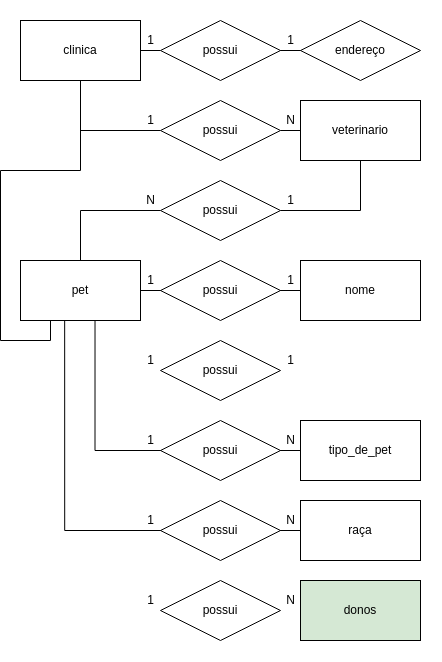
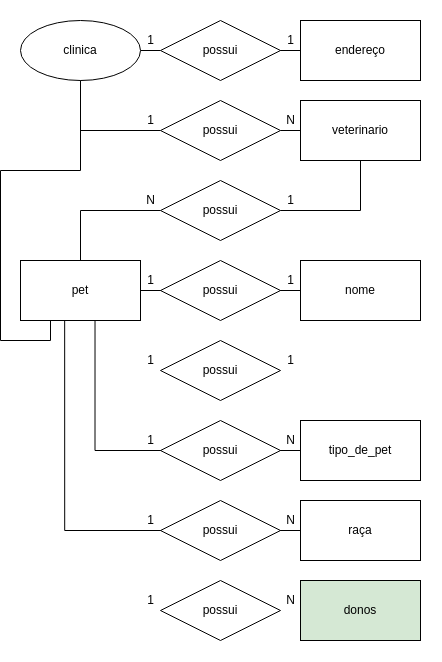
  <mxCell id="0" />
  <mxCell id="1" parent="0" />
  <mxCell id="2" style="edgeStyle=orthogonalEdgeStyle;rounded=0;orthogonalLoop=1;jettySize=auto;html=1;exitX=1;exitY=0.5;exitDx=0;exitDy=0;entryX=0;entryY=0.5;entryDx=0;entryDy=0;endArrow=none;endFill=0;" edge="1" parent="1" source="4" target="6"><mxGeometry relative="1" as="geometry" /></mxCell>
  <mxCell id="3" style="edgeStyle=orthogonalEdgeStyle;rounded=0;orthogonalLoop=1;jettySize=auto;html=1;exitX=0.5;exitY=1;exitDx=0;exitDy=0;entryX=0;entryY=0.5;entryDx=0;entryDy=0;endArrow=none;endFill=0;" edge="1" parent="1" source="4" target="25"><mxGeometry relative="1" as="geometry" /></mxCell>
- <mxCell id="4" value="clinica" style="rounded=0;whiteSpace=wrap;html=1;" vertex="1" parent="1"><mxGeometry x="20" y="20" width="120" height="60" as="geometry" /></mxCell>
+ <mxCell id="4" value="clinica" style="ellipse;whiteSpace=wrap;html=1;" vertex="1" parent="1"><mxGeometry x="20" y="20" width="120" height="60" as="geometry" /></mxCell>
  <mxCell id="5" style="edgeStyle=orthogonalEdgeStyle;rounded=0;orthogonalLoop=1;jettySize=auto;html=1;entryX=0;entryY=0.5;entryDx=0;entryDy=0;endArrow=none;endFill=0;" edge="1" parent="1" source="6" target="7"><mxGeometry relative="1" as="geometry" /></mxCell>
  <mxCell id="6" value="possui" style="shape=rhombus;perimeter=rhombusPerimeter;whiteSpace=wrap;html=1;align=center;" vertex="1" parent="1"><mxGeometry x="160" y="20" width="120" height="60" as="geometry" /></mxCell>
- <mxCell id="7" value="endereço" style="rhombus;whiteSpace=wrap;html=1;" vertex="1" parent="1"><mxGeometry x="300" y="20" width="120" height="60" as="geometry" /></mxCell>
+ <mxCell id="7" value="endereço" style="rounded=0;whiteSpace=wrap;html=1;" vertex="1" parent="1"><mxGeometry x="300" y="20" width="120" height="60" as="geometry" /></mxCell>
  <mxCell id="8" style="edgeStyle=orthogonalEdgeStyle;rounded=0;orthogonalLoop=1;jettySize=auto;html=1;entryX=0;entryY=0.5;entryDx=0;entryDy=0;endArrow=none;endFill=0;" edge="1" parent="1" source="12" target="13"><mxGeometry relative="1" as="geometry" /></mxCell>
  <mxCell id="9" style="edgeStyle=orthogonalEdgeStyle;rounded=0;orthogonalLoop=1;jettySize=auto;html=1;exitX=0.368;exitY=0.999;exitDx=0;exitDy=0;entryX=0;entryY=0.5;entryDx=0;entryDy=0;endArrow=none;endFill=0;exitPerimeter=0;" edge="1" parent="1" source="12" target="15"><mxGeometry relative="1" as="geometry" /></mxCell>
  <mxCell id="10" style="edgeStyle=orthogonalEdgeStyle;rounded=0;orthogonalLoop=1;jettySize=auto;html=1;exitX=0.25;exitY=1;exitDx=0;exitDy=0;endArrow=none;endFill=0;" edge="1" parent="1" source="12" target="4"><mxGeometry relative="1" as="geometry" /></mxCell>
  <mxCell id="11" style="edgeStyle=orthogonalEdgeStyle;rounded=0;orthogonalLoop=1;jettySize=auto;html=1;entryX=0;entryY=0.5;entryDx=0;entryDy=0;endArrow=none;endFill=0;exitX=0.621;exitY=1.003;exitDx=0;exitDy=0;exitPerimeter=0;" edge="1" parent="1" source="12" target="14"><mxGeometry relative="1" as="geometry" /></mxCell>
  <mxCell id="12" value="pet" style="rounded=0;whiteSpace=wrap;html=1;" vertex="1" parent="1"><mxGeometry x="20" y="260" width="120" height="60" as="geometry" /></mxCell>
  <mxCell id="13" value="nome&lt;span style=&quot;color: rgba(0 , 0 , 0 , 0) ; font-family: monospace ; font-size: 0px&quot;&gt;%3CmxGraphModel%3E%3Croot%3E%3CmxCell%20id%3D%220%22%2F%3E%3CmxCell%20id%3D%221%22%20parent%3D%220%22%2F%3E%3CmxCell%20id%3D%222%22%20value%3D%22clinica%22%20style%3D%22rounded%3D0%3BwhiteSpace%3Dwrap%3Bhtml%3D1%3B%22%20vertex%3D%221%22%20parent%3D%221%22%3E%3CmxGeometry%20x%3D%2240%22%20y%3D%2240%22%20width%3D%22120%22%20height%3D%2260%22%20as%3D%22geometry%22%2F%3E%3C%2FmxCell%3E%3C%2Froot%3E%3C%2FmxGraphModel%3E&lt;/span&gt;" style="rounded=0;whiteSpace=wrap;html=1;" vertex="1" parent="1"><mxGeometry x="300" y="260" width="120" height="60" as="geometry" /></mxCell>
  <mxCell id="14" value="tipo_de_pet&lt;span style=&quot;color: rgba(0 , 0 , 0 , 0) ; font-family: monospace ; font-size: 0px&quot;&gt;%3CmxGraphModel%3E%3Croot%3E%3CmxCell%20id%3D%220%22%2F%3E%3CmxCell%20id%3D%221%22%20parent%3D%220%22%2F%3E%3CmxCell%20id%3D%222%22%20value%3D%22nome%26lt%3Bspan%20style%3D%26quot%3Bcolor%3A%20rgba(0%20%2C%200%20%2C%200%20%2C%200)%20%3B%20font-family%3A%20monospace%20%3B%20font-size%3A%200px%26quot%3B%26gt%3B%253CmxGraphModel%253E%253Croot%253E%253CmxCell%2520id%253D%25220%2522%252F%253E%253CmxCell%2520id%253D%25221%2522%2520parent%253D%25220%2522%252F%253E%253CmxCell%2520id%253D%25222%2522%2520value%253D%2522clinica%2522%2520style%253D%2522rounded%253D0%253BwhiteSpace%253Dwrap%253Bhtml%253D1%253B%2522%2520vertex%253D%25221%2522%2520parent%253D%25221%2522%253E%253CmxGeometry%2520x%253D%252240%2522%2520y%253D%252240%2522%2520width%253D%2522120%2522%2520height%253D%252260%2522%2520as%253D%2522geometry%2522%252F%253E%253C%252FmxCell%253E%253C%252Froot%253E%253C%252FmxGraphModel%253E%26lt%3B%2Fspan%26gt%3B%22%20style%3D%22rounded%3D0%3BwhiteSpace%3Dwrap%3Bhtml%3D1%3B%22%20vertex%3D%221%22%20parent%3D%221%22%3E%3CmxGeometry%20x%3D%22320%22%20y%3D%22280%22%20width%3D%22120%22%20height%3D%2260%22%20as%3D%22geometry%22%2F%3E%3C%2FmxCell%3E%3C%2Froot%3E%3C%2FmxGraphModel%3E&lt;/span&gt;" style="rounded=0;whiteSpace=wrap;html=1;" vertex="1" parent="1"><mxGeometry x="300" y="420" width="120" height="60" as="geometry" /></mxCell>
  <mxCell id="15" value="raça&lt;span style=&quot;color: rgba(0 , 0 , 0 , 0) ; font-family: monospace ; font-size: 0px&quot;&gt;%3CmxGraphModel%3E%3Croot%3E%3CmxCell%20id%3D%220%22%2F%3E%3CmxCell%20id%3D%221%22%20parent%3D%220%22%2F%3E%3CmxCell%20id%3D%222%22%20value%3D%22tipo%20de%20pet%26lt%3Bspan%20style%3D%26quot%3Bcolor%3A%20rgba(0%20%2C%200%20%2C%200%20%2C%200)%20%3B%20font-family%3A%20monospace%20%3B%20font-size%3A%200px%26quot%3B%26gt%3B%253CmxGraphModel%253E%253Croot%253E%253CmxCell%2520id%253D%25220%2522%252F%253E%253CmxCell%2520id%253D%25221%2522%2520parent%253D%25220%2522%252F%253E%253CmxCell%2520id%253D%25222%2522%2520value%253D%2522nome%2526lt%253Bspan%2520style%253D%2526quot%253Bcolor%253A%2520rgba(0%2520%252C%25200%2520%252C%25200%2520%252C%25200)%2520%253B%2520font-family%253A%2520monospace%2520%253B%2520font-size%253A%25200px%2526quot%253B%2526gt%253B%25253CmxGraphModel%25253E%25253Croot%25253E%25253CmxCell%252520id%25253D%2525220%252522%25252F%25253E%25253CmxCell%252520id%25253D%2525221%252522%252520parent%25253D%2525220%252522%25252F%25253E%25253CmxCell%252520id%25253D%2525222%252522%252520value%25253D%252522clinica%252522%252520style%25253D%252522rounded%25253D0%25253BwhiteSpace%25253Dwrap%25253Bhtml%25253D1%25253B%252522%252520vertex%25253D%2525221%252522%252520parent%25253D%2525221%252522%25253E%25253CmxGeometry%252520x%25253D%25252240%252522%252520y%25253D%25252240%252522%252520width%25253D%252522120%252522%252520height%25253D%25252260%252522%252520as%25253D%252522geometry%252522%25252F%25253E%25253C%25252FmxCell%25253E%25253C%25252Froot%25253E%25253C%25252FmxGraphModel%25253E%2526lt%253B%252Fspan%2526gt%253B%2522%2520style%253D%2522rounded%253D0%253BwhiteSpace%253Dwrap%253Bhtml%253D1%253B%2522%2520vertex%253D%25221%2522%2520parent%253D%25221%2522%253E%253CmxGeometry%2520x%253D%2522320%2522%2520y%253D%2522280%2522%2520width%253D%2522120%2522%2520height%253D%252260%2522%2520as%253D%2522geometry%2522%252F%253E%253C%252FmxCell%253E%253C%252Froot%253E%253C%252FmxGraphModel%253E%26lt%3B%2Fspan%26gt%3B%22%20style%3D%22rounded%3D0%3BwhiteSpace%3Dwrap%3Bhtml%3D1%3B%22%20vertex%3D%221%22%20parent%3D%221%22%3E%3CmxGeometry%20x%3D%22320%22%20y%3D%22400%22%20width%3D%22120%22%20height%3D%2260%22%20as%3D%22geometry%22%2F%3E%3C%2FmxCell%3E%3C%2Froot%3E%3C%2FmxGraphModel%3E&lt;/span&gt;" style="rounded=0;whiteSpace=wrap;html=1;" vertex="1" parent="1"><mxGeometry x="300" y="500" width="120" height="60" as="geometry" /></mxCell>
  <mxCell id="16" value="donos" style="rounded=0;whiteSpace=wrap;html=1;fillColor=#d5e8d4;" vertex="1" parent="1"><mxGeometry x="300" y="580" width="120" height="60" as="geometry" /></mxCell>
  <mxCell id="17" value="possui" style="shape=rhombus;perimeter=rhombusPerimeter;whiteSpace=wrap;html=1;align=center;" vertex="1" parent="1"><mxGeometry x="160" y="260" width="120" height="60" as="geometry" /></mxCell>
  <mxCell id="18" value="possui" style="shape=rhombus;perimeter=rhombusPerimeter;whiteSpace=wrap;html=1;align=center;" vertex="1" parent="1"><mxGeometry x="160" y="340" width="120" height="60" as="geometry" /></mxCell>
  <mxCell id="19" value="possui" style="shape=rhombus;perimeter=rhombusPerimeter;whiteSpace=wrap;html=1;align=center;" vertex="1" parent="1"><mxGeometry x="160" y="420" width="120" height="60" as="geometry" /></mxCell>
  <mxCell id="20" value="possui" style="shape=rhombus;perimeter=rhombusPerimeter;whiteSpace=wrap;html=1;align=center;" vertex="1" parent="1"><mxGeometry x="160" y="500" width="120" height="60" as="geometry" /></mxCell>
  <mxCell id="21" value="possui" style="shape=rhombus;perimeter=rhombusPerimeter;whiteSpace=wrap;html=1;align=center;" vertex="1" parent="1"><mxGeometry x="160" y="580" width="120" height="60" as="geometry" /></mxCell>
  <mxCell id="22" style="edgeStyle=orthogonalEdgeStyle;rounded=0;orthogonalLoop=1;jettySize=auto;html=1;entryX=1;entryY=0.5;entryDx=0;entryDy=0;endArrow=none;endFill=0;exitX=0.5;exitY=1;exitDx=0;exitDy=0;" edge="1" parent="1" source="23" target="27"><mxGeometry relative="1" as="geometry" /></mxCell>
  <mxCell id="23" value="veterinario" style="rounded=0;whiteSpace=wrap;html=1;" vertex="1" parent="1"><mxGeometry x="300" y="100" width="120" height="60" as="geometry" /></mxCell>
  <mxCell id="24" style="edgeStyle=orthogonalEdgeStyle;rounded=0;orthogonalLoop=1;jettySize=auto;html=1;exitX=1;exitY=0.5;exitDx=0;exitDy=0;entryX=0;entryY=0.5;entryDx=0;entryDy=0;endArrow=none;endFill=0;" edge="1" parent="1" source="25" target="23"><mxGeometry relative="1" as="geometry" /></mxCell>
  <mxCell id="25" value="possui" style="shape=rhombus;perimeter=rhombusPerimeter;whiteSpace=wrap;html=1;align=center;" vertex="1" parent="1"><mxGeometry x="160" y="100" width="120" height="60" as="geometry" /></mxCell>
  <mxCell id="26" style="edgeStyle=orthogonalEdgeStyle;rounded=0;orthogonalLoop=1;jettySize=auto;html=1;entryX=0.5;entryY=0;entryDx=0;entryDy=0;endArrow=none;endFill=0;" edge="1" parent="1" source="27" target="12"><mxGeometry relative="1" as="geometry" /></mxCell>
  <mxCell id="27" value="possui" style="shape=rhombus;perimeter=rhombusPerimeter;whiteSpace=wrap;html=1;align=center;" vertex="1" parent="1"><mxGeometry x="160" y="180" width="120" height="60" as="geometry" /></mxCell>
  <mxCell id="28" value="1" style="text;html=1;align=center;verticalAlign=middle;resizable=0;points=[];autosize=1;strokeColor=none;" vertex="1" parent="1"><mxGeometry x="140" y="30" width="20" height="20" as="geometry" /></mxCell>
  <mxCell id="29" value="1" style="text;html=1;align=center;verticalAlign=middle;resizable=0;points=[];autosize=1;strokeColor=none;" vertex="1" parent="1"><mxGeometry x="280" y="30" width="20" height="20" as="geometry" /></mxCell>
  <mxCell id="30" value="1" style="text;html=1;align=center;verticalAlign=middle;resizable=0;points=[];autosize=1;strokeColor=none;" vertex="1" parent="1"><mxGeometry x="140" y="110" width="20" height="20" as="geometry" /></mxCell>
  <mxCell id="31" value="N&lt;span style=&quot;color: rgba(0 , 0 , 0 , 0) ; font-family: monospace ; font-size: 0px&quot;&gt;%3CmxGraphModel%3E%3Croot%3E%3CmxCell%20id%3D%220%22%2F%3E%3CmxCell%20id%3D%221%22%20parent%3D%220%22%2F%3E%3CmxCell%20id%3D%222%22%20value%3D%221%22%20style%3D%22text%3Bhtml%3D1%3Balign%3Dcenter%3BverticalAlign%3Dmiddle%3Bresizable%3D0%3Bpoints%3D%5B%5D%3Bautosize%3D1%3BstrokeColor%3Dnone%3B%22%20vertex%3D%221%22%20parent%3D%221%22%3E%3CmxGeometry%20x%3D%22160%22%20y%3D%2250%22%20width%3D%2220%22%20height%3D%2220%22%20as%3D%22geometry%22%2F%3E%3C%2FmxCell%3E%3C%2Froot%3E%3C%2FmxGraphModel%3E&lt;/span&gt;" style="text;html=1;align=center;verticalAlign=middle;resizable=0;points=[];autosize=1;strokeColor=none;" vertex="1" parent="1"><mxGeometry x="280" y="110" width="20" height="20" as="geometry" /></mxCell>
  <mxCell id="32" value="1" style="text;html=1;align=center;verticalAlign=middle;resizable=0;points=[];autosize=1;strokeColor=none;" vertex="1" parent="1"><mxGeometry x="280" y="190" width="20" height="20" as="geometry" /></mxCell>
  <mxCell id="33" value="N" style="text;html=1;align=center;verticalAlign=middle;resizable=0;points=[];autosize=1;strokeColor=none;" vertex="1" parent="1"><mxGeometry x="140" y="190" width="20" height="20" as="geometry" /></mxCell>
  <mxCell id="34" value="1" style="text;html=1;align=center;verticalAlign=middle;resizable=0;points=[];autosize=1;strokeColor=none;" vertex="1" parent="1"><mxGeometry x="140" y="270" width="20" height="20" as="geometry" /></mxCell>
  <mxCell id="35" value="1" style="text;html=1;align=center;verticalAlign=middle;resizable=0;points=[];autosize=1;strokeColor=none;" vertex="1" parent="1"><mxGeometry x="280" y="270" width="20" height="20" as="geometry" /></mxCell>
  <mxCell id="36" value="1" style="text;html=1;align=center;verticalAlign=middle;resizable=0;points=[];autosize=1;strokeColor=none;" vertex="1" parent="1"><mxGeometry x="140" y="350" width="20" height="20" as="geometry" /></mxCell>
  <mxCell id="37" value="1" style="text;html=1;align=center;verticalAlign=middle;resizable=0;points=[];autosize=1;strokeColor=none;" vertex="1" parent="1"><mxGeometry x="280" y="350" width="20" height="20" as="geometry" /></mxCell>
  <mxCell id="38" value="1" style="text;html=1;align=center;verticalAlign=middle;resizable=0;points=[];autosize=1;strokeColor=none;" vertex="1" parent="1"><mxGeometry x="140" y="430" width="20" height="20" as="geometry" /></mxCell>
  <mxCell id="39" value="N" style="text;html=1;align=center;verticalAlign=middle;resizable=0;points=[];autosize=1;strokeColor=none;" vertex="1" parent="1"><mxGeometry x="280" y="430" width="20" height="20" as="geometry" /></mxCell>
  <mxCell id="40" value="1" style="text;html=1;align=center;verticalAlign=middle;resizable=0;points=[];autosize=1;strokeColor=none;" vertex="1" parent="1"><mxGeometry x="140" y="510" width="20" height="20" as="geometry" /></mxCell>
  <mxCell id="41" value="1" style="text;html=1;align=center;verticalAlign=middle;resizable=0;points=[];autosize=1;strokeColor=none;" vertex="1" parent="1"><mxGeometry x="140" y="590" width="20" height="20" as="geometry" /></mxCell>
  <mxCell id="42" value="N" style="text;html=1;align=center;verticalAlign=middle;resizable=0;points=[];autosize=1;strokeColor=none;" vertex="1" parent="1"><mxGeometry x="280" y="590" width="20" height="20" as="geometry" /></mxCell>
  <mxCell id="43" value="N" style="text;html=1;align=center;verticalAlign=middle;resizable=0;points=[];autosize=1;strokeColor=none;" vertex="1" parent="1"><mxGeometry x="280" y="510" width="20" height="20" as="geometry" /></mxCell>
